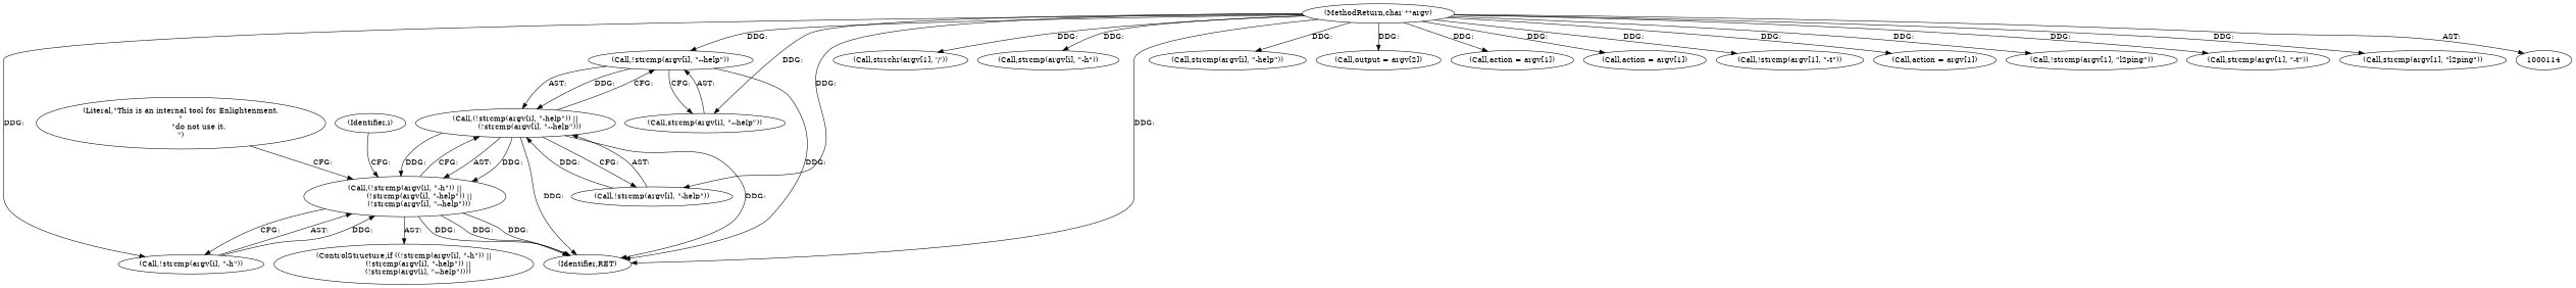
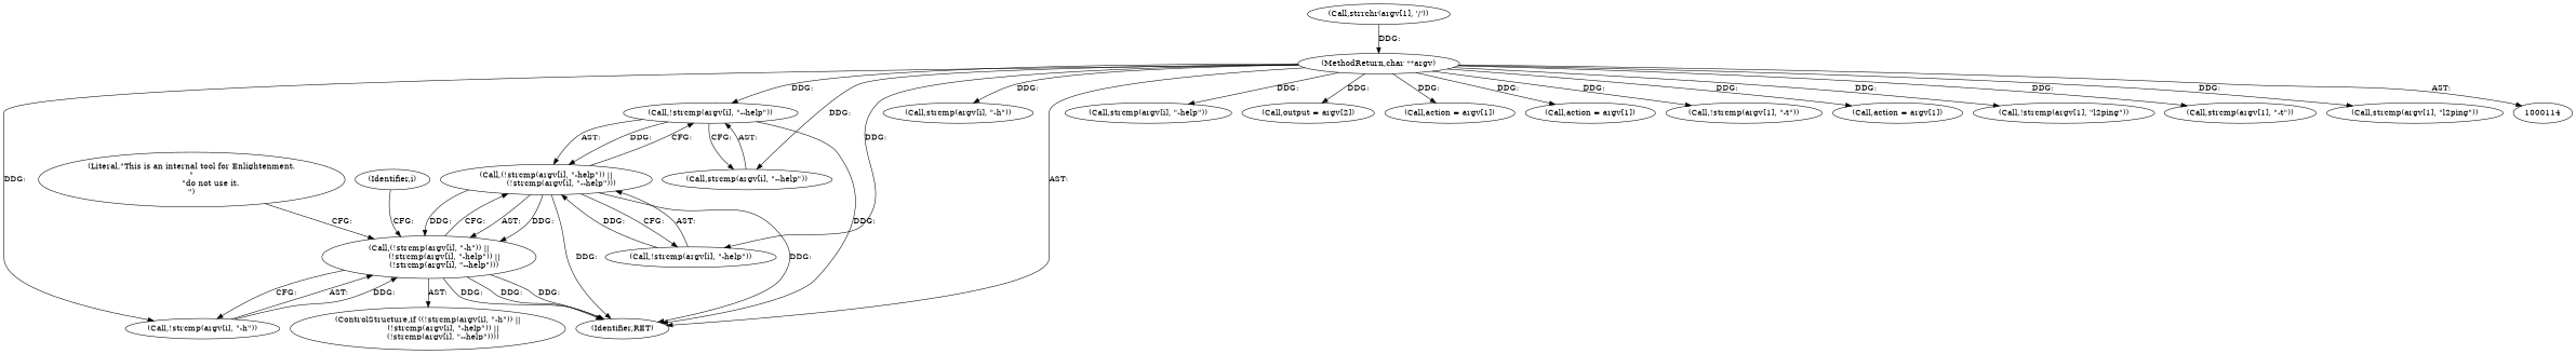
  digraph {
    n1 [label="(Call,!strcmp(argv[i], \"--help\"))"]
    n2 [label="(Call,(!strcmp(argv[i], \"-help\")) ||\n            (!strcmp(argv[i], \"--help\")))"]
    n3 [label="(Identifier,RET)"]
    n4 [label="(Call,strcmp(argv[i], \"--help\"))"]
    n5 [label="(Call,!strcmp(argv[i], \"-help\"))"]
    n6 [label="(Call,(!strcmp(argv[i], \"-h\")) ||\n            (!strcmp(argv[i], \"-help\")) ||\n            (!strcmp(argv[i], \"--help\")))"]
    n7 [label="(MethodReturn,char **argv)"]
    n8 [label="(Call,strrchr(argv[1], '/'))"]
    n9 [label="(Call,strcmp(argv[i], \"-h\"))"]
    n10 [label="(Call,!strcmp(argv[i], \"-h\"))"]
    n11 [label="(Call,strcmp(argv[i], \"-help\"))"]
    n12 [label="(Call,output = argv[2])"]
    n13 [label="(Call,action = argv[1])"]
    n14 [label="(Call,action = argv[1])"]
    n15 [label="(Call,!strcmp(argv[1], \"-t\"))"]
    n16 [label="(Call,action = argv[1])"]
    n17 [label="(Call,!strcmp(argv[1], \"l2ping\"))"]
    n18 [label="(Call,strcmp(argv[1], \"-t\"))"]
    n19 [label="(Call,strcmp(argv[1], \"l2ping\"))"]
    1000114
    n21 [label="(ControlStructure,if ((!strcmp(argv[i], \"-h\")) ||\n            (!strcmp(argv[i], \"-help\")) ||\n            (!strcmp(argv[i], \"--help\"))))"]
    n22 [label="(Literal,\"This is an internal tool for Enlightenment.\n\"\n               \"do not use it.\n\")"]
    n23 [label="(Identifier,i)"]
    n1 -> n2 [label="AST: "]
    n1 -> n2 [label="DDG: "]
    n1 -> n3 [label="DDG: "]
    n1 -> n4 [label="CFG: "]
    n2 -> n1 [label="CFG: "]
    n2 -> n3 [label="DDG: "]
    n2 -> n3 [label="DDG: "]
    n2 -> n5 [label="CFG: "]
    n2 -> n6 [label="AST: "]
    n2 -> n6 [label="DDG: "]
    n2 -> n6 [label="DDG: "]
    n4 -> n1 [label="AST: "]
    n5 -> n2 [label="AST: "]
    n5 -> n2 [label="DDG: "]
    n6 -> n2 [label="CFG: "]
    n6 -> n3 [label="DDG: "]
    n6 -> n3 [label="DDG: "]
    n6 -> n3 [label="DDG: "]
    n6 -> n10 [label="CFG: "]
    n6 -> n21 [label="AST: "]
    n7 -> n1 [label="DDG: "]
-   n7 -> n3 [label="DDG: "]
+   n7 -> n3 [label="AST: "]
    n7 -> n4 [label="DDG: "]
    n7 -> n5 [label="DDG: "]
-   n7 -> n8 [label="DDG: "]
+   n8 -> n7 [label="DDG: "]
    n7 -> n9 [label="DDG: "]
    n7 -> n10 [label="DDG: "]
    n7 -> n11 [label="DDG: "]
    n7 -> n12 [label="DDG: "]
    n7 -> n13 [label="DDG: "]
    n7 -> n14 [label="DDG: "]
    n7 -> n15 [label="DDG: "]
    n7 -> n16 [label="DDG: "]
    n7 -> n17 [label="DDG: "]
    n7 -> n18 [label="DDG: "]
    n7 -> n19 [label="DDG: "]
    n7 -> 1000114 [label="AST: "]
    n10 -> n6 [label="AST: "]
    n10 -> n6 [label="DDG: "]
    n22 -> n6 [label="CFG: "]
    n23 -> n6 [label="CFG: "]
  }
